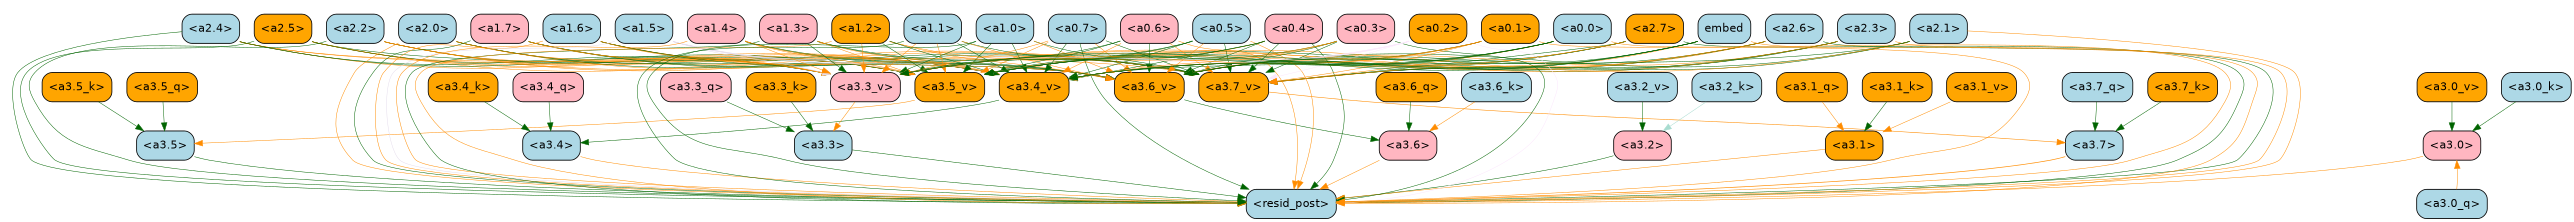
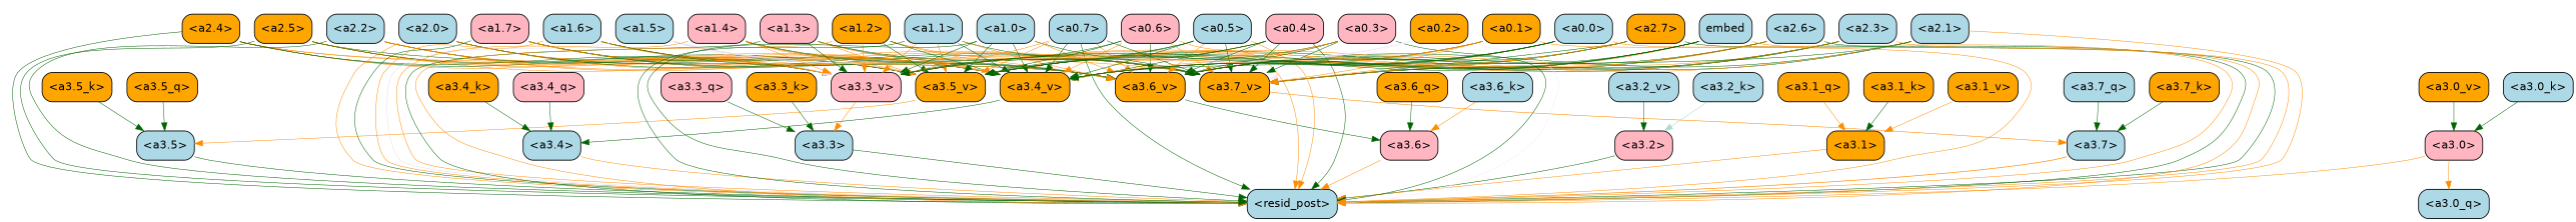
  strict digraph {
    splines=true
    node [color=black fillcolor=lightblue fontname=Helvetica shape=box style="filled, rounded"]
    edge [color=darkgreen penwidth=0.6]
    "<a3.7>"
    "<resid_post>"
    "<a3.6>" [fillcolor=lightpink]
    "<a3.5>"
    "<a3.4>"
    "<a3.3>"
    "<a3.2>" [fillcolor=lightpink]
    "<a3.1>" [fillcolor=orange]
    "<a3.0>" [fillcolor=lightpink]
    "<a2.7>" [fillcolor=orange]
    "<a3.7_v>" [fillcolor=orange]
    "<a3.6_v>" [fillcolor=orange]
    "<a3.5_v>" [fillcolor=orange]
    "<a3.4_v>" [fillcolor=orange]
    "<a3.3_v>" [fillcolor=lightpink]
    "<a2.6>"
    "<a2.5>" [fillcolor=orange]
-   "<a2.4>"
+   "<a2.4>" [fillcolor=orange]
    "<a2.3>"
    "<a2.2>"
    "<a2.1>"
    "<a2.0>"
    "<a1.7>" [fillcolor=lightpink]
    "<a1.6>"
    "<a1.5>"
    "<a1.4>" [fillcolor=lightpink]
    "<a1.3>" [fillcolor=lightpink]
    "<a1.2>" [fillcolor=orange]
    "<a1.1>"
    "<a1.0>"
    "<a0.7>"
    "<a0.6>" [fillcolor=lightpink]
    "<a0.5>"
    "<a0.4>" [fillcolor=lightpink]
    "<a0.3>" [fillcolor=lightpink]
    "<a0.2>" [fillcolor=orange]
    "<a0.1>" [fillcolor=orange]
    "<a0.0>"
    embed
    "<a3.7_q>"
    "<a3.6_q>" [fillcolor=orange]
    "<a3.5_q>" [fillcolor=orange]
    "<a3.4_q>" [fillcolor=lightpink]
    "<a3.3_q>" [fillcolor=lightpink]
    "<a3.1_q>" [fillcolor=orange]
    "<a3.0_q>"
    "<a3.7_k>" [fillcolor=orange]
    "<a3.6_k>"
    "<a3.5_k>" [fillcolor=orange]
    "<a3.4_k>" [fillcolor=orange]
    "<a3.3_k>" [fillcolor=orange]
    "<a3.2_k>"
    "<a3.1_k>" [fillcolor=orange]
    "<a3.0_k>"
    "<a3.2_v>"
    "<a3.1_v>" [fillcolor=orange]
    "<a3.0_v>" [fillcolor=orange]
    "<a3.7>" -> "<resid_post>" [color=darkorange penwidth=0.8263697922229767]
    "<a3.6>" -> "<resid_post>" [color=darkorange]
    "<a3.5>" -> "<resid_post>"
    "<a3.4>" -> "<resid_post>" [color=darkorange]
    "<a3.3>" -> "<resid_post>"
    "<a3.2>" -> "<resid_post>"
    "<a3.1>" -> "<resid_post>" [color=darkorange]
    "<a3.0>" -> "<resid_post>" [color=darkorange]
    "<a2.7>" -> "<resid_post>"
    "<a2.7>" -> "<a3.7_v>"
    "<a2.7>" -> "<a3.6_v>"
    "<a2.7>" -> "<a3.5_v>" [color=darkorange]
    "<a2.7>" -> "<a3.4_v>"
    "<a2.7>" -> "<a3.3_v>" [color=darkorange]
    "<a3.7_v>" -> "<a3.7>" [color=darkorange penwidth=0.6738671064376831]
    "<a3.6_v>" -> "<a3.6>"
    "<a3.5_v>" -> "<a3.5>" [color=darkorange]
    "<a3.4_v>" -> "<a3.4>"
    "<a3.3_v>" -> "<a3.3>" [color=darkorange]
    "<a2.6>" -> "<resid_post>"
    "<a2.6>" -> "<a3.7_v>" [color=darkorange]
    "<a2.6>" -> "<a3.6_v>"
    "<a2.6>" -> "<a3.5_v>" [color=darkorange]
    "<a2.6>" -> "<a3.4_v>"
    "<a2.6>" -> "<a3.3_v>" [color=darkorange]
    "<a2.5>" -> "<resid_post>"
    "<a2.5>" -> "<a3.7_v>" [color=darkorange]
    "<a2.5>" -> "<a3.6_v>"
    "<a2.5>" -> "<a3.5_v>" [color=darkorange]
    "<a2.5>" -> "<a3.4_v>" [color=darkorange]
    "<a2.5>" -> "<a3.3_v>"
    "<a2.4>" -> "<resid_post>"
    "<a2.4>" -> "<a3.7_v>" [color=darkorange]
    "<a2.4>" -> "<a3.6_v>" [color=darkorange]
    "<a2.4>" -> "<a3.5_v>"
    "<a2.4>" -> "<a3.4_v>" [color=darkorange]
    "<a2.4>" -> "<a3.3_v>"
    "<a2.3>" -> "<resid_post>" [color=darkorange]
    "<a2.3>" -> "<a3.7_v>"
    "<a2.3>" -> "<a3.6_v>" [color=darkorange]
    "<a2.3>" -> "<a3.5_v>"
    "<a2.3>" -> "<a3.4_v>"
    "<a2.3>" -> "<a3.3_v>" [color=darkorange]
    "<a2.2>" -> "<resid_post>"
    "<a2.2>" -> "<a3.7_v>" [color=darkorange]
    "<a2.2>" -> "<a3.6_v>" [color=darkorange]
    "<a2.2>" -> "<a3.5_v>"
    "<a2.2>" -> "<a3.4_v>" [color=darkorange]
    "<a2.2>" -> "<a3.3_v>" [color=darkorange]
    "<a2.1>" -> "<resid_post>" [color=darkorange]
    "<a2.1>" -> "<a3.7_v>"
    "<a2.1>" -> "<a3.6_v>"
    "<a2.1>" -> "<a3.5_v>" [color=darkorange]
    "<a2.1>" -> "<a3.4_v>"
    "<a2.0>" -> "<resid_post>" [color=darkorange]
    "<a2.0>" -> "<a3.7_v>"
    "<a2.0>" -> "<a3.6_v>" [color=darkorange]
    "<a2.0>" -> "<a3.5_v>" [color=darkorange]
    "<a2.0>" -> "<a3.4_v>"
    "<a2.0>" -> "<a3.3_v>" [color=darkorange]
    "<a1.7>" -> "<resid_post>"
    "<a1.7>" -> "<a3.7_v>"
    "<a1.7>" -> "<a3.6_v>"
    "<a1.7>" -> "<a3.5_v>"
    "<a1.7>" -> "<a3.4_v>" [color=darkorange]
    "<a1.7>" -> "<a3.3_v>" [color=darkorange]
    "<a1.6>" -> "<resid_post>" [color=darkorange]
    "<a1.6>" -> "<a3.7_v>" [color=darkorange]
    "<a1.6>" -> "<a3.6_v>"
    "<a1.6>" -> "<a3.5_v>" [color=darkorange]
    "<a1.6>" -> "<a3.4_v>"
    "<a1.6>" -> "<a3.3_v>" [color=darkorange]
    "<a1.5>" -> "<resid_post>" [color="#e5ddec"]
    "<a1.5>" -> "<a3.7_v>" [color="#e5ddec"]
    "<a1.5>" -> "<a3.6_v>" [color="#e5ddec"]
    "<a1.5>" -> "<a3.5_v>" [color="#e5ddec"]
    "<a1.5>" -> "<a3.4_v>" [color="#e5ddec"]
    "<a1.5>" -> "<a3.3_v>" [color="#e5ddec"]
    "<a1.4>" -> "<resid_post>" [color=darkorange]
    "<a1.4>" -> "<a3.7_v>"
    "<a1.4>" -> "<a3.6_v>"
    "<a1.4>" -> "<a3.5_v>" [color=darkorange]
    "<a1.4>" -> "<a3.4_v>" [color=darkorange]
    "<a1.4>" -> "<a3.3_v>" [color=darkorange]
    "<a1.3>" -> "<resid_post>"
    "<a1.3>" -> "<a3.7_v>"
    "<a1.3>" -> "<a3.6_v>"
    "<a1.3>" -> "<a3.5_v>" [color=darkorange]
    "<a1.3>" -> "<a3.4_v>" [color=darkorange]
    "<a1.3>" -> "<a3.3_v>"
    "<a1.2>" -> "<resid_post>" [color=darkorange]
    "<a1.2>" -> "<a3.7_v>" [color=darkorange]
    "<a1.2>" -> "<a3.6_v>" [color=darkorange]
    "<a1.2>" -> "<a3.5_v>"
    "<a1.2>" -> "<a3.4_v>"
    "<a1.2>" -> "<a3.3_v>" [color=darkorange]
    "<a1.1>" -> "<resid_post>"
    "<a1.1>" -> "<a3.7_v>"
    "<a1.1>" -> "<a3.6_v>" [color=darkorange]
    "<a1.1>" -> "<a3.5_v>" [color=darkorange]
    "<a1.1>" -> "<a3.4_v>"
    "<a1.1>" -> "<a3.3_v>" [color=darkorange]
    "<a1.0>" -> "<resid_post>"
    "<a1.0>" -> "<a3.7_v>"
    "<a1.0>" -> "<a3.6_v>" [color=darkorange]
    "<a1.0>" -> "<a3.5_v>"
    "<a1.0>" -> "<a3.4_v>"
    "<a1.0>" -> "<a3.3_v>"
    "<a0.7>" -> "<resid_post>"
    "<a0.7>" -> "<a3.7_v>"
    "<a0.7>" -> "<a3.6_v>" [color=darkorange]
    "<a0.7>" -> "<a3.5_v>" [color=darkorange]
    "<a0.7>" -> "<a3.4_v>"
    "<a0.7>" -> "<a3.3_v>" [color=darkorange]
    "<a0.6>" -> "<resid_post>" [color=darkorange]
    "<a0.6>" -> "<a3.7_v>" [color=darkorange]
    "<a0.6>" -> "<a3.6_v>"
    "<a0.6>" -> "<a3.5_v>"
    "<a0.6>" -> "<a3.4_v>" [color=darkorange]
    "<a0.6>" -> "<a3.3_v>"
    "<a0.5>" -> "<resid_post>" [color=darkorange]
    "<a0.5>" -> "<a3.7_v>"
    "<a0.5>" -> "<a3.6_v>" [color=darkorange]
    "<a0.5>" -> "<a3.5_v>"
    "<a0.5>" -> "<a3.4_v>"
    "<a0.5>" -> "<a3.3_v>"
    "<a0.4>" -> "<resid_post>"
    "<a0.4>" -> "<a3.7_v>"
    "<a0.4>" -> "<a3.6_v>"
    "<a0.4>" -> "<a3.5_v>" [color=darkorange]
    "<a0.4>" -> "<a3.4_v>"
    "<a0.4>" -> "<a3.3_v>"
    "<a0.3>" -> "<resid_post>"
    "<a0.3>" -> "<a3.7_v>"
    "<a0.3>" -> "<a3.6_v>"
    "<a0.3>" -> "<a3.5_v>"
    "<a0.3>" -> "<a3.4_v>" [color=darkorange]
    "<a0.3>" -> "<a3.3_v>" [color=darkorange]
    "<a0.2>" -> "<resid_post>" [color="#fbe7fc"]
    "<a0.2>" -> "<a3.7_v>" [color="#fbe7fc"]
    "<a0.2>" -> "<a3.6_v>" [color="#fbe7fc"]
    "<a0.2>" -> "<a3.5_v>" [color="#fbe7fc"]
    "<a0.2>" -> "<a3.4_v>" [color="#fbe7fc"]
    "<a0.2>" -> "<a3.3_v>" [color="#fbe7fc"]
    "<a0.1>" -> "<resid_post>" [color=darkorange]
    "<a0.1>" -> "<a3.7_v>" [color=darkorange]
    "<a0.1>" -> "<a3.6_v>" [color=darkorange]
    "<a0.1>" -> "<a3.5_v>"
    "<a0.1>" -> "<a3.4_v>" [color=darkorange]
    "<a0.1>" -> "<a3.3_v>" [color=darkorange]
    "<a0.0>" -> "<resid_post>" [color=darkorange]
    "<a0.0>" -> "<a3.7_v>" [color=darkorange]
    "<a0.0>" -> "<a3.6_v>"
    "<a0.0>" -> "<a3.5_v>"
    "<a0.0>" -> "<a3.4_v>"
    "<a0.0>" -> "<a3.3_v>"
    embed -> "<resid_post>" [color=darkorange]
    embed -> "<a3.7_v>" [color=darkorange]
    embed -> "<a3.6_v>"
    embed -> "<a3.5_v>"
    embed -> "<a3.4_v>"
    embed -> "<a3.3_v>"
    "<a3.7_q>" -> "<a3.7>"
    "<a3.6_q>" -> "<a3.6>"
    "<a3.5_q>" -> "<a3.5>"
    "<a3.4_q>" -> "<a3.4>"
    "<a3.3_q>" -> "<a3.3>"
    "<a3.1_q>" -> "<a3.1>" [color=darkorange]
-   "<a3.0_q>" -> "<a3.0>" [color=darkorange]
+   "<a3.0>" -> "<a3.0_q>" [color=darkorange]
    "<a3.7_k>" -> "<a3.7>"
    "<a3.6_k>" -> "<a3.6>" [color=darkorange]
    "<a3.5_k>" -> "<a3.5>"
    "<a3.4_k>" -> "<a3.4>"
    "<a3.3_k>" -> "<a3.3>"
    "<a3.2_k>" -> "<a3.2>" [color="#a8dcd0"]
    "<a3.1_k>" -> "<a3.1>"
    "<a3.0_k>" -> "<a3.0>"
    "<a3.2_v>" -> "<a3.2>"
    "<a3.1_v>" -> "<a3.1>" [color=darkorange]
    "<a3.0_v>" -> "<a3.0>"
  }
